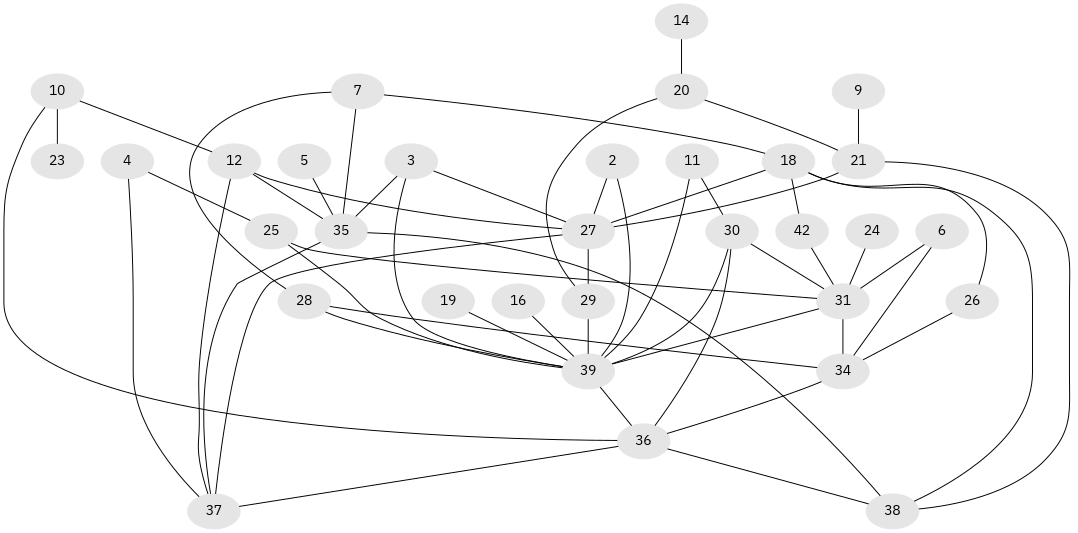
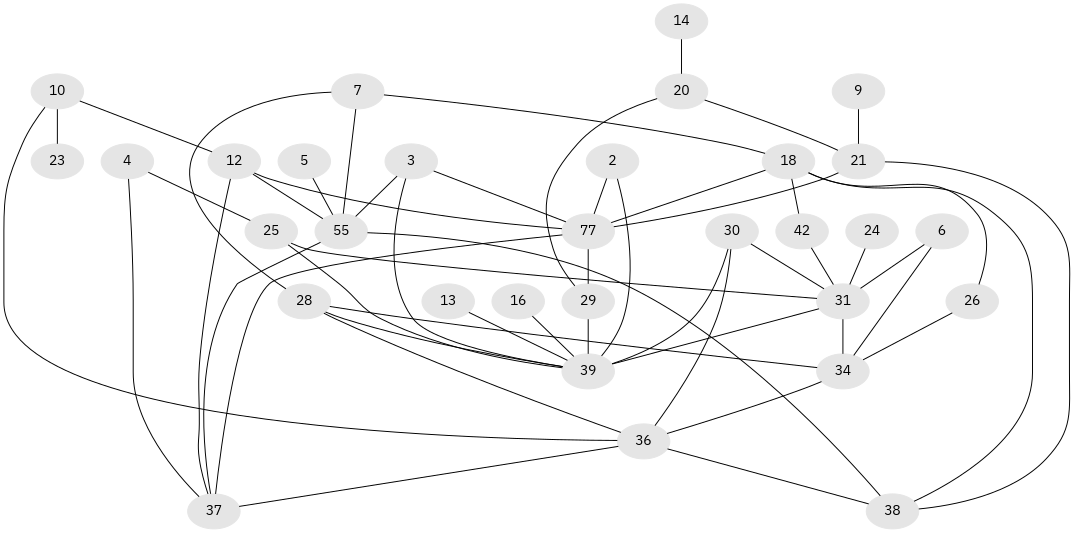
  graph {
    fontname="IBM Plex Sans"
    node [color=gray90 fontname="IBM Plex Sans" style=filled]
    edge [fontname="IBM Plex Sans" weight=1.0]
    12
-   27
-   35
+   27 [label=77]
+   35 [label=55]
    37
    18
    38
    n7 [label=42]
    26
    2
    n10 [label=39]
    29
    36
    3
    4
    25
    31
    5
    6
    34
    7
    28
    9
    21
    10
    23
    20
-   11
    30
    14
    16
-   19
+   19 [label=13]
    24
    12 -- 27
    12 -- 35
    12 -- 37
    27 -- 37
    27 -- 29 [weight=2.0]
    35 -- 37
    35 -- 38
    18 -- 27
    18 -- 38
    18 -- n7
    18 -- 26
    n7 -- 31
    26 -- 34
    2 -- 27
    2 -- n10
-   n10 -- 36
+   28 -- 36
    29 -- n10 [weight=2.0]
    36 -- 37
    36 -- 38
    3 -- 27
    3 -- 35
    3 -- n10 [weight=2.0]
    4 -- 37
    4 -- 25
    25 -- n10
    25 -- 31
    31 -- n10 [weight=2.0]
    31 -- 34 [weight=3.0]
    5 -- 35
    6 -- 31
    6 -- 34
    34 -- 36
    7 -- 35
    7 -- 18
    7 -- 28
    28 -- n10
    28 -- 34
    9 -- 21
    21 -- 27
    21 -- 38
    10 -- 12
    10 -- 36
    10 -- 23
    20 -- 29
    20 -- 21
-   11 -- n10
-   11 -- 30
    30 -- n10
    30 -- 36 [weight=2.0]
    30 -- 31
    14 -- 20
    16 -- n10
    19 -- n10
    24 -- 31
  }
